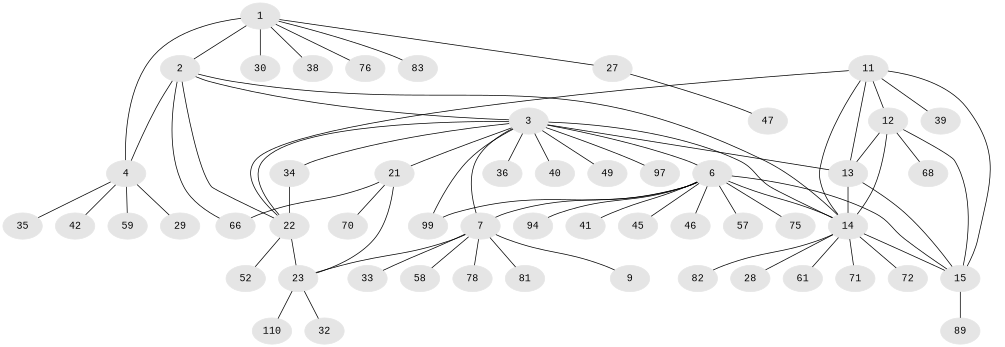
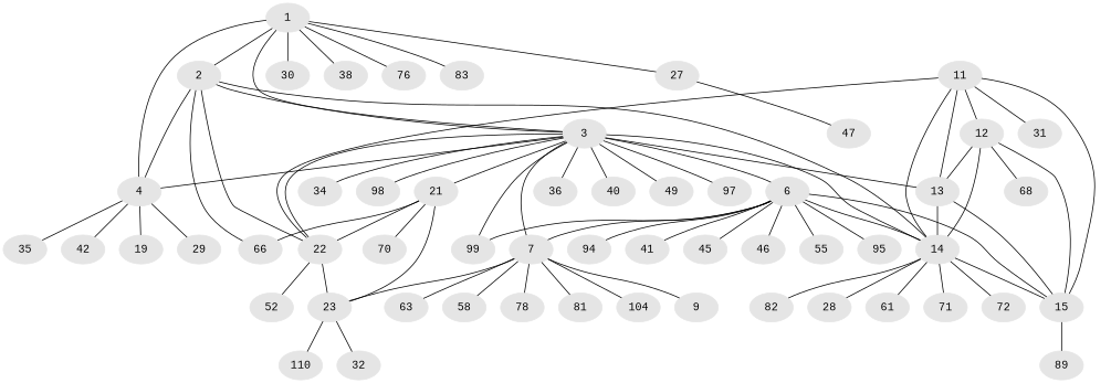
  graph {
    fontname="Liberation Mono"
    node [color=gray90 fontname="Liberation Mono" style=filled]
    edge [fontname="Liberation Mono"]
    1
    2
    3 [super="+69+16"]
    4 [super="+5"]
    27 [super="+107"]
    30
    38
    76
    83
    14 [super="+17"]
    22 [super="+24+91+50+25+64"]
    66
    6 [super="+10+44+8+18+31+60"]
    7
    13 [super="+48"]
    21
    34 [super="+106"]
    36
    40
    49 [super="+54"]
    97
+   98
    99
    29
    35
    42
-   59 [super="+109+112+100+88"]
+   59 [super="+109+112+100+88" label=19]
    47 [super="+93"]
    15
    28 [super="+37"]
    61
    71 [super="+74"]
    72
    82
    23
    n36 [label=52 super="+80"]
    41
    45
    46
-   57
-   75 [super="+108"]
+   57 [label=55]
+   75 [super="+108" label=95]
    94
    9
-   33
+   33 [label=63]
    n45 [label=58]
    78
    81
+   104
    70
    89
    32 [super="+58"]
    110
    11 [super="+43"]
    12 [super="+86"]
-   39
+   39 [label=31]
    68 [super="+84"]
    1 -- 2
+   1 -- 3
    1 -- 4 [weight=2]
    1 -- 27
    1 -- 30
    1 -- 38
    1 -- 76
    1 -- 83
    2 -- 3
    2 -- 4 [weight=2]
    2 -- 14
    2 -- 22
    2 -- 66
+   3 -- 4 [weight=2]
    3 -- 14 [weight=4]
    3 -- 22
    3 -- 6 [weight=3]
    3 -- 7
    3 -- 13
    3 -- 21
    3 -- 34
    3 -- 36
    3 -- 40
    3 -- 49
    3 -- 97
+   3 -- 98
    3 -- 99
    4 -- 29
    4 -- 35
    4 -- 42
    4 -- 59
    27 -- 47
    14 -- 15
    14 -- 28
    14 -- 61
    14 -- 71
    14 -- 72
    14 -- 82
    22 -- 23 [weight=3]
    22 -- n36
    6 -- 14
    6 -- 7 [weight=3]
    6 -- 99
    6 -- 15
    6 -- 41
    6 -- 45
    6 -- 46
    6 -- 57
    6 -- 75
    6 -- 94
    7 -- 23
    7 -- 9
    7 -- 33
    7 -- n45
    7 -- 78
    7 -- 81
+   7 -- 104
    13 -- 14 [weight=2]
    13 -- 15
-   34 -- 22 [weight=3]
+   21 -- 22 [weight=3]
    21 -- 66
    21 -- 23
    21 -- 70
    15 -- 89
    23 -- 32
    23 -- 110
    11 -- 14
    11 -- 22
    11 -- 13
    11 -- 15
    11 -- 12
    11 -- 39
    12 -- 14
    12 -- 13
    12 -- 15
    12 -- 68
  }
